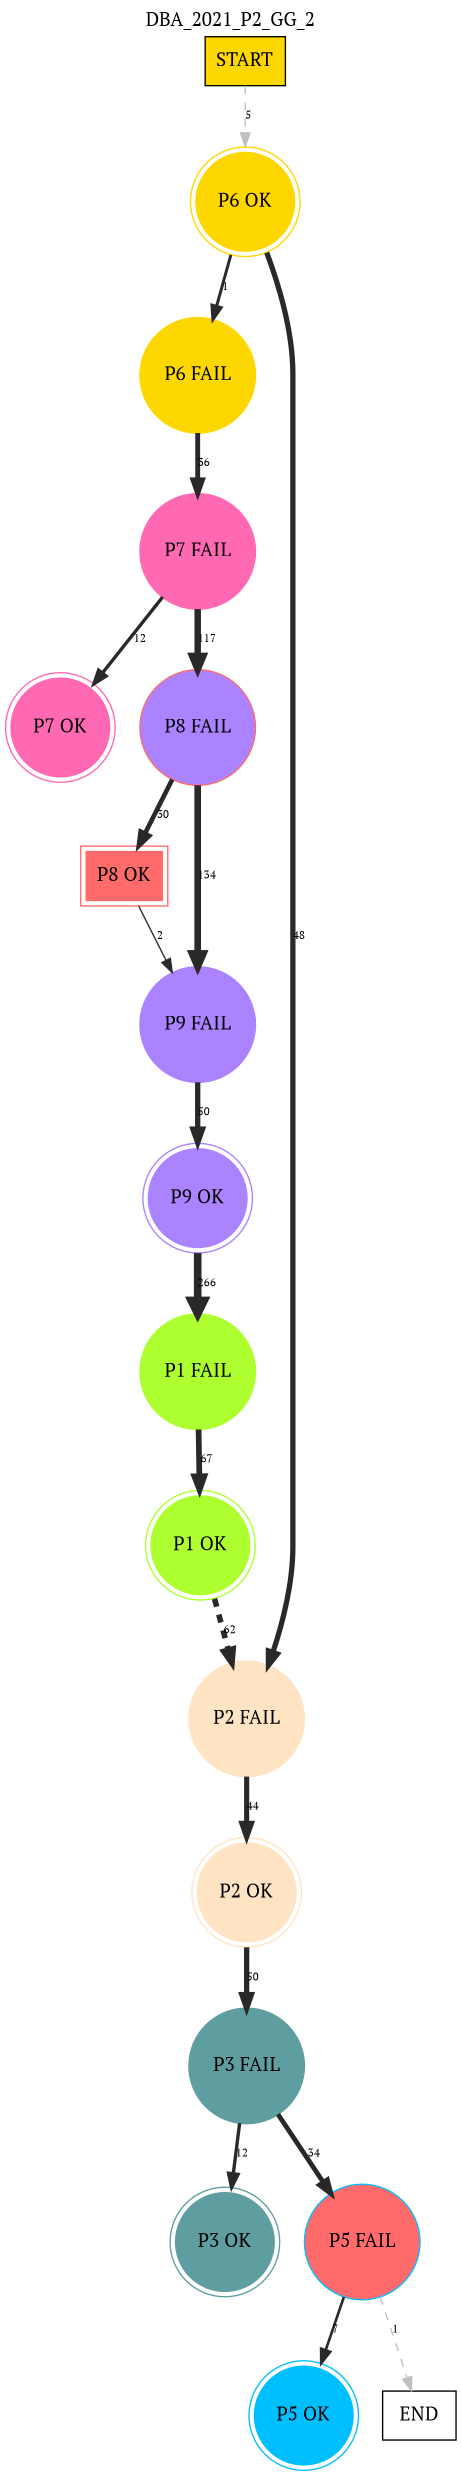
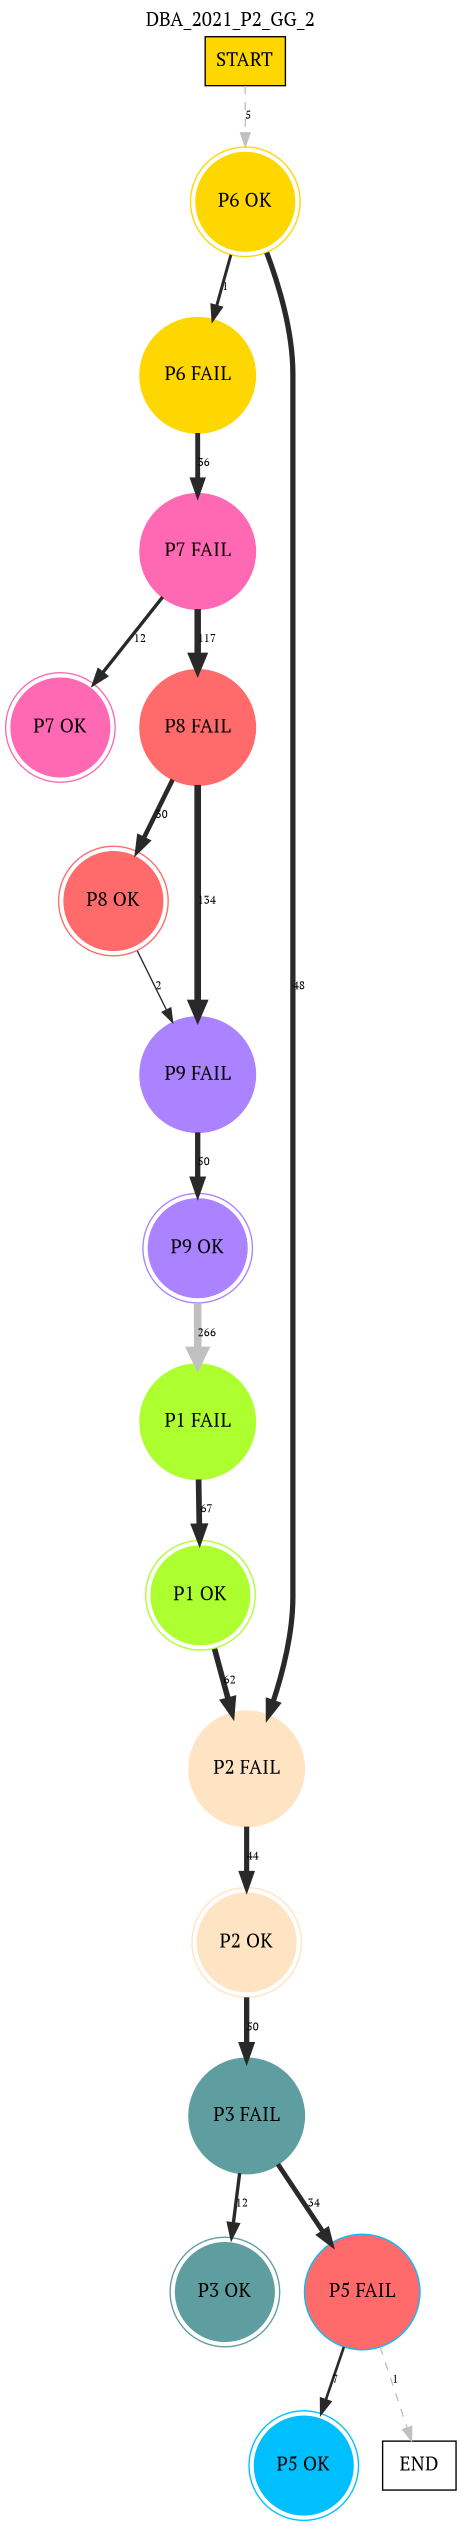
  digraph {
    fontname="PT Serif"
    label=DBA_2021_P2_GG_2
    labelloc=t
    node [color=black fontname="PT Serif" shape=circle style=filled]
    edge [color=grey16 fontname="PT Serif" fontsize=8 labelfloat=false]
    START [fillcolor=gold shape=box]
    "P6 OK" [color=gold peripheries=2]
    "P6 FAIL" [color=gold]
    "P2 FAIL" [color=bisque]
    "P7 FAIL" [color=hotpink]
    "P2 OK" [color=bisque peripheries=2]
    "P7 OK" [color=hotpink peripheries=2]
-   "P8 FAIL" [color=indianred1 fillcolor=mediumpurple1]
-   "P8 OK" [color=indianred1 peripheries=2 shape=box]
+   "P8 FAIL" [color=indianred1]
+   "P8 OK" [color=indianred1 peripheries=2]
    "P9 FAIL" [color=mediumpurple1]
    "P9 OK" [color=mediumpurple1 peripheries=2]
    "P1 FAIL" [color=greenyellow]
    "P1 OK" [color=greenyellow peripheries=2]
    "P3 FAIL" [color=cadetblue]
    "P3 OK" [color=cadetblue peripheries=2]
    "P5 FAIL" [color=deepskyblue fillcolor=indianred1]
    "P5 OK" [color=deepskyblue peripheries=2]
    END [fillcolor=white shape=box]
    START -> "P6 OK" [color=grey label=5 style=dashed]
    "P6 OK" -> "P6 FAIL" [label=1 penwidth=2.19722457733622]
    "P6 OK" -> "P2 FAIL" [label=48 penwidth=3.87120101090789]
    "P6 FAIL" -> "P7 FAIL" [label=36 penwidth=3.58351893845611]
    "P2 FAIL" -> "P2 OK" [label=44 penwidth=3.78418963391826]
    "P7 FAIL" -> "P7 OK" [label=12 penwidth=2.484906649788]
    "P7 FAIL" -> "P8 FAIL" [label=117 penwidth=4.76217393479776]
    "P2 OK" -> "P3 FAIL" [label=50 penwidth=3.91202300542815]
    "P8 FAIL" -> "P8 OK" [label=30 penwidth=3.40119738166216]
    "P8 FAIL" -> "P9 FAIL" [label=134 penwidth=4.89783979995091]
    "P8 OK" -> "P9 FAIL" [label=2 penwidth=1]
    "P9 FAIL" -> "P9 OK" [label=50 penwidth=3.91202300542815]
-   "P9 OK" -> "P1 FAIL" [label=266 penwidth=5.5834963087817]
+   "P9 OK" -> "P1 FAIL" [color=grey label=266 penwidth=5.5834963087817]
    "P1 FAIL" -> "P1 OK" [label=67 penwidth=4.20469261939097]
-   "P1 OK" -> "P2 FAIL" [label=62 penwidth=4.12713438504509 style=dashed]
+   "P1 OK" -> "P2 FAIL" [label=62 penwidth=4.12713438504509]
    "P3 FAIL" -> "P3 OK" [label=12 penwidth=2.484906649788]
    "P3 FAIL" -> "P5 FAIL" [label=34 penwidth=3.52636052461616]
    "P5 FAIL" -> "P5 OK" [label=7 penwidth=1.94591014905531]
    "P5 FAIL" -> END [color=grey label=1 style=dashed]
  }
